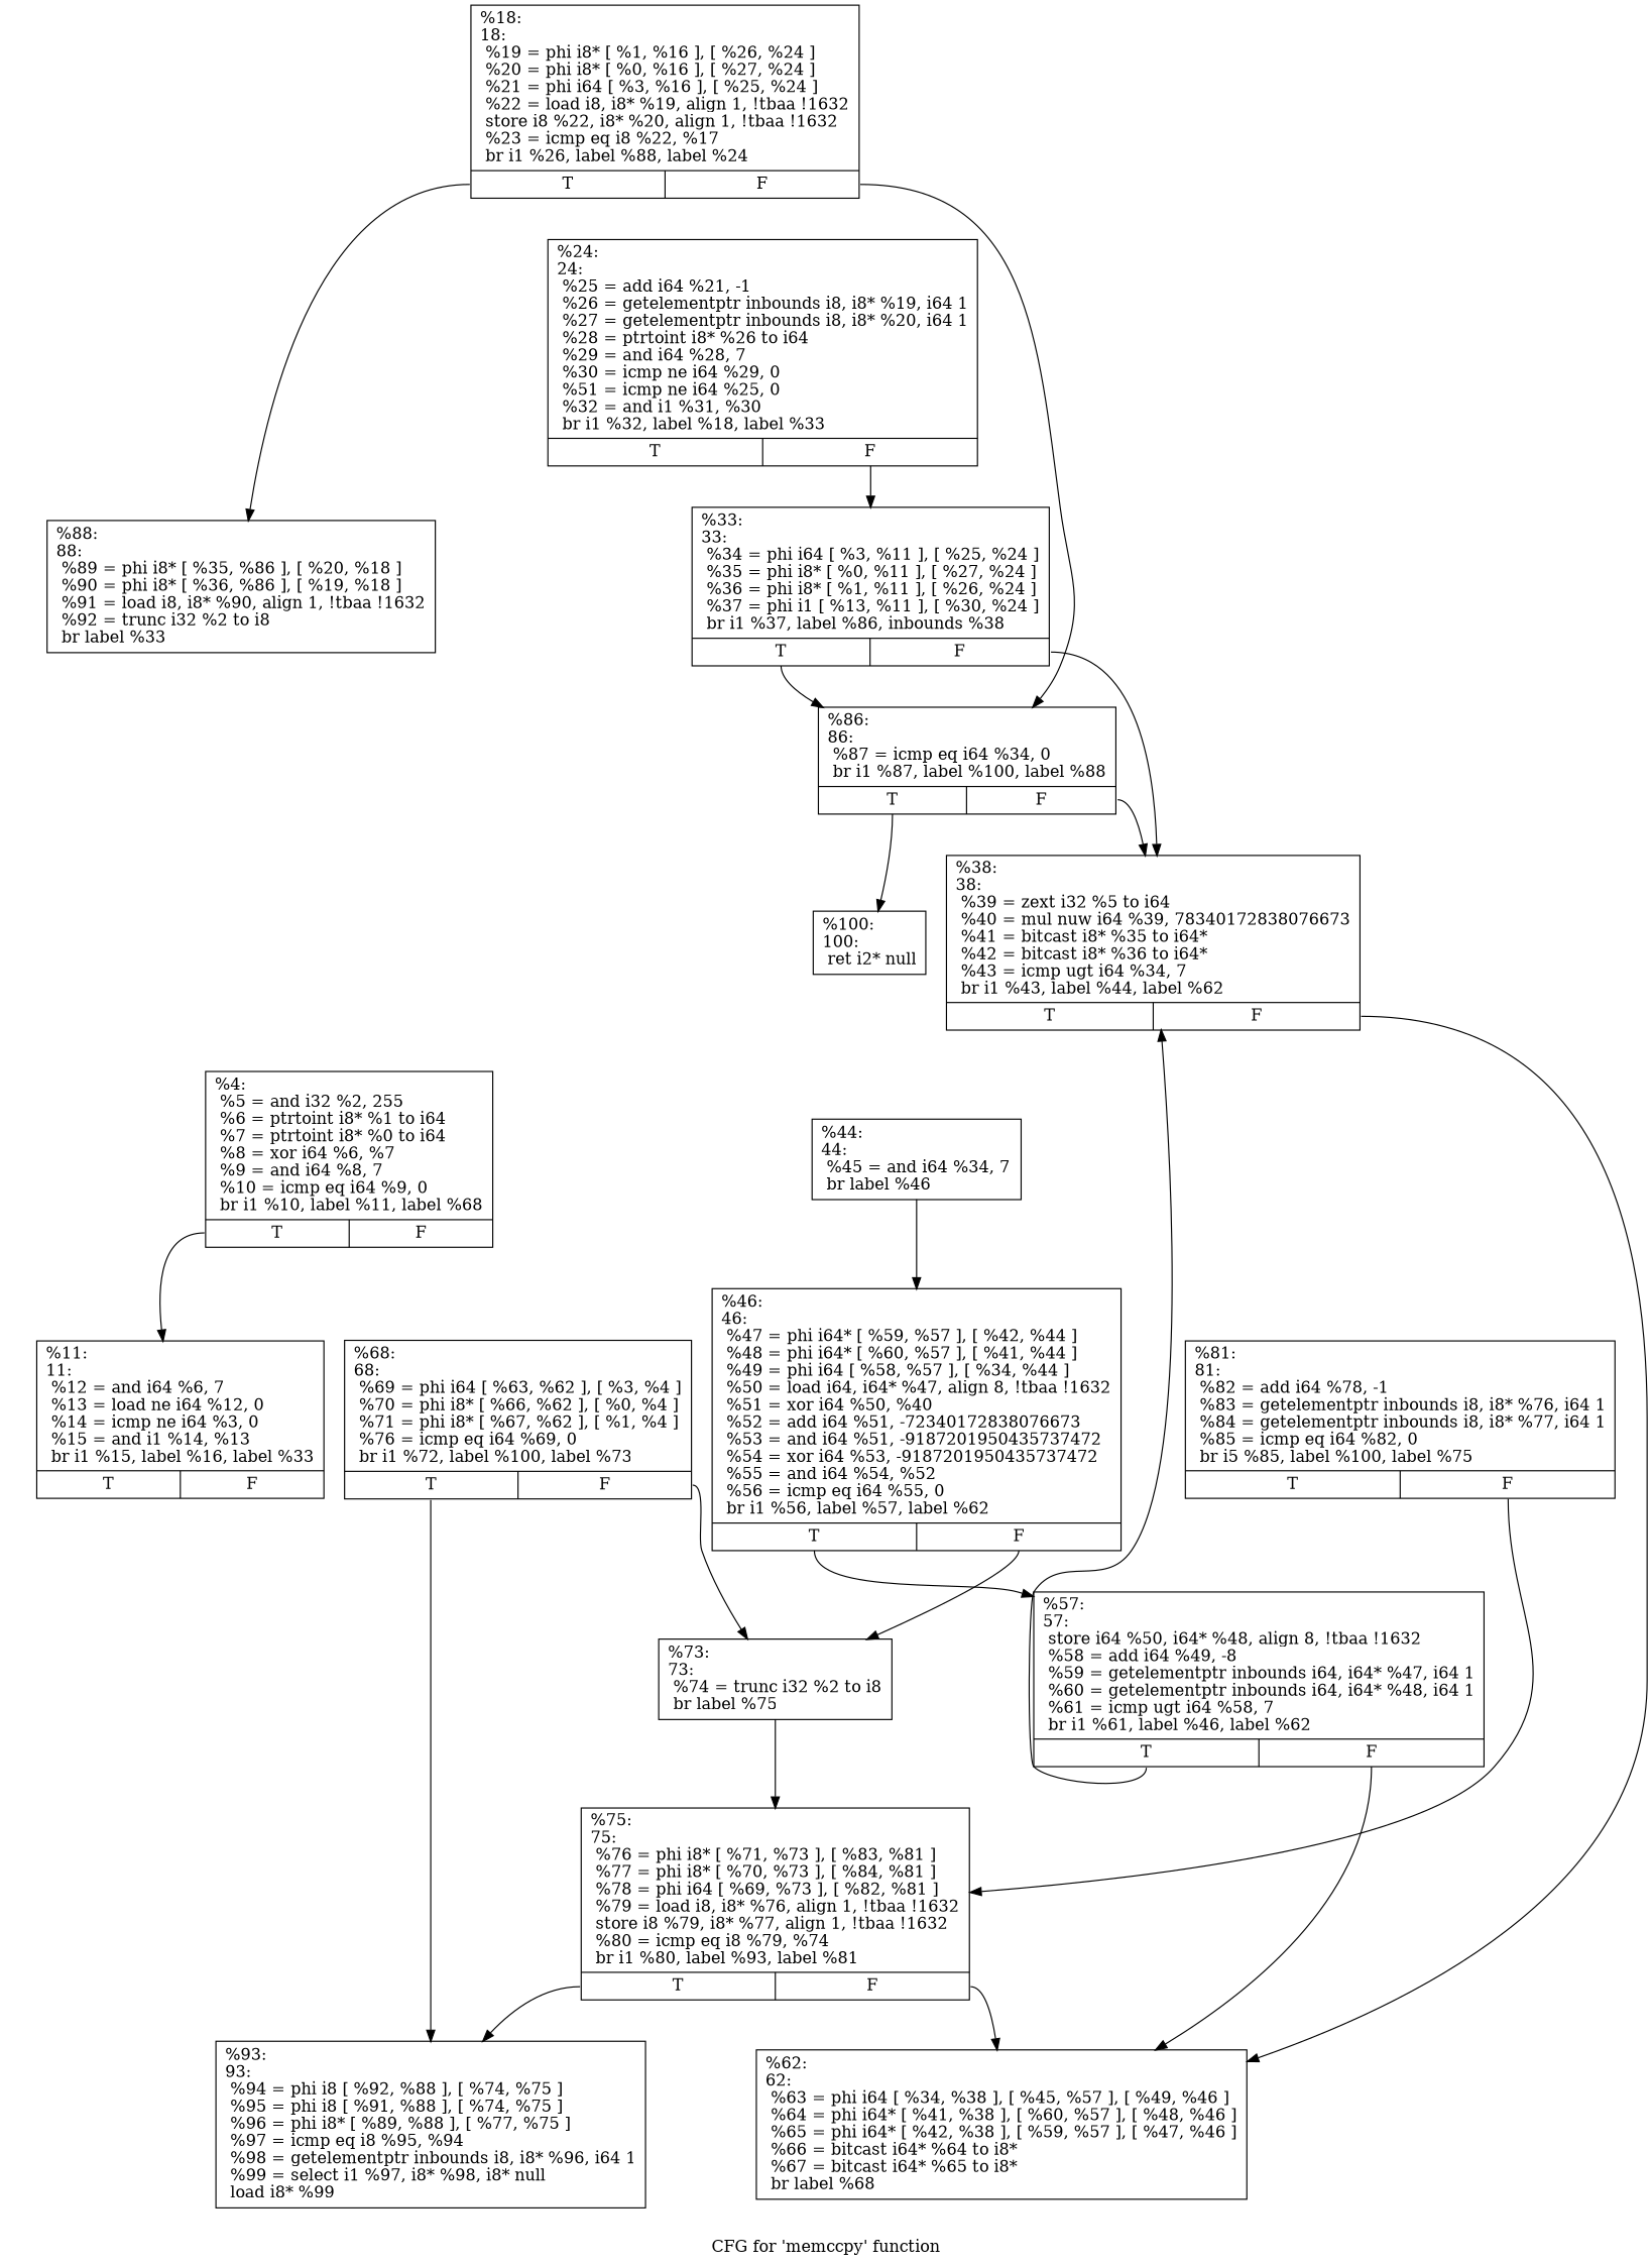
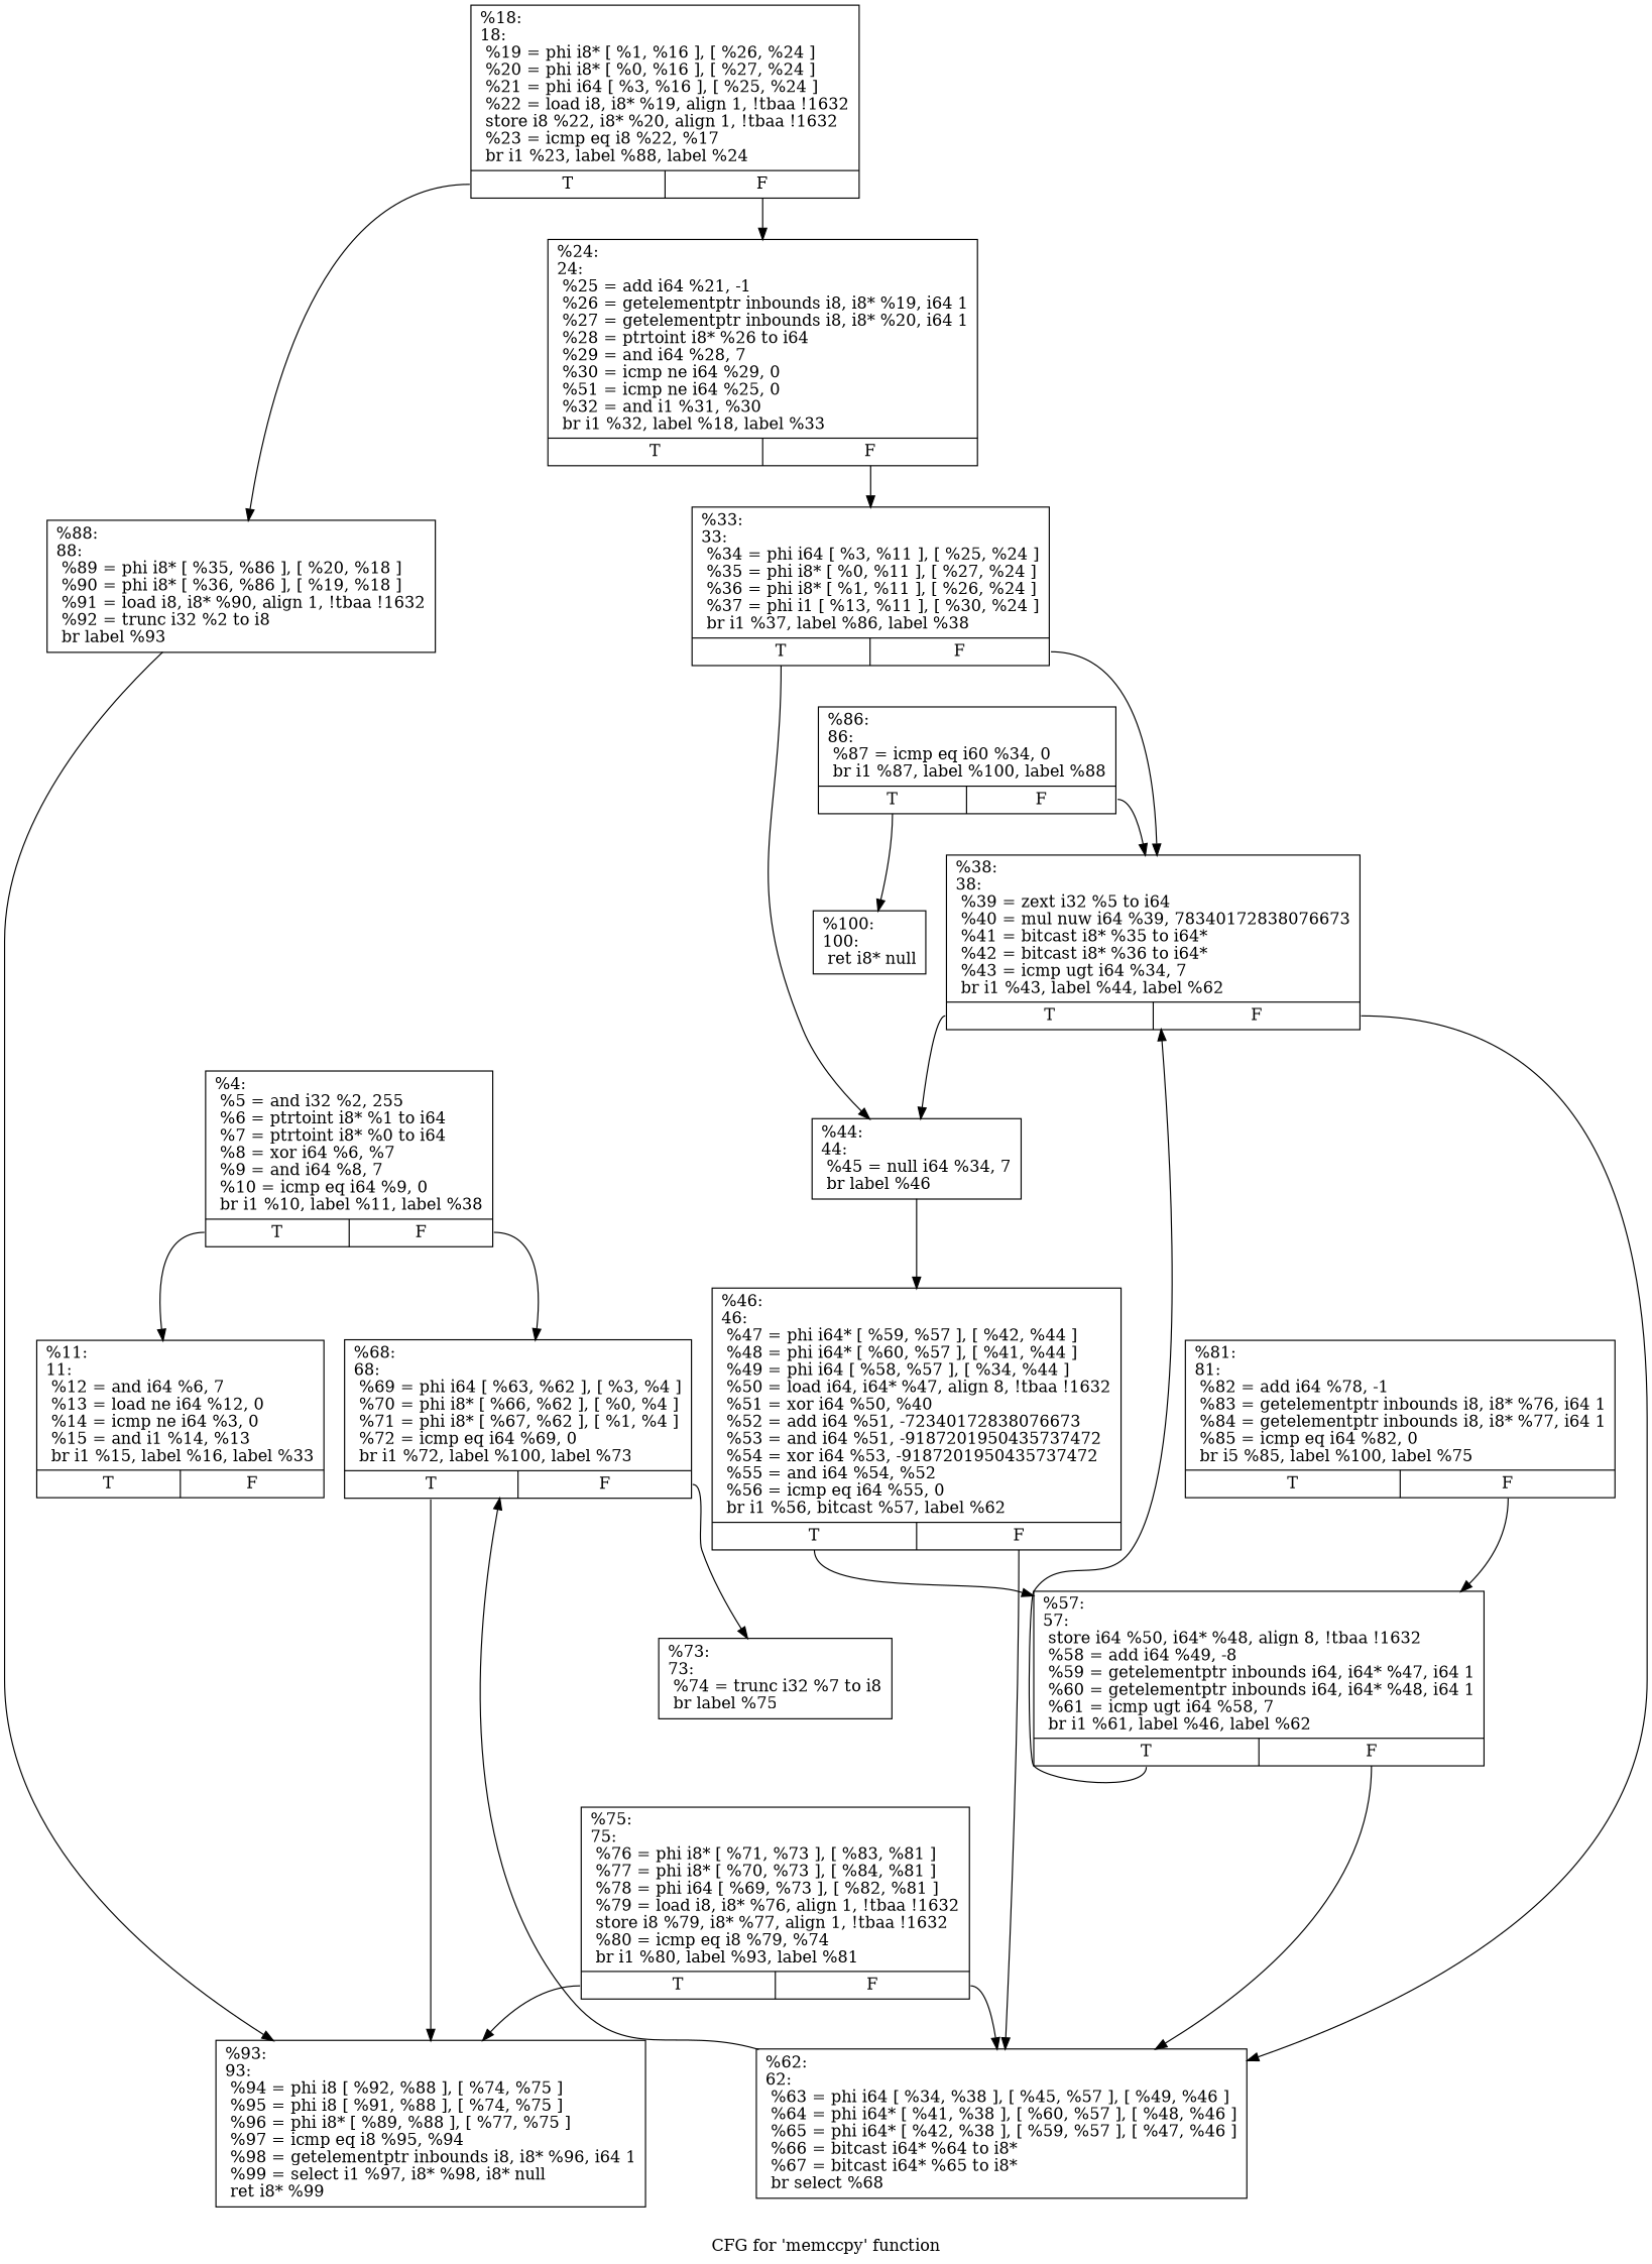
  digraph {
    label="CFG for 'memccpy' function"
    node [shape=record]
    edge [tailport=s0]
-   n1 [label="{%4:\l  %5 = and i32 %2, 255\l  %6 = ptrtoint i8* %1 to i64\l  %7 = ptrtoint i8* %0 to i64\l  %8 = xor i64 %6, %7\l  %9 = and i64 %8, 7\l  %10 = icmp eq i64 %9, 0\l  br i1 %10, label %11, label %68\l|{<s0>T|<s1>F}}"]
+   n1 [label="{%4:\l  %5 = and i32 %2, 255\l  %6 = ptrtoint i8* %1 to i64\l  %7 = ptrtoint i8* %0 to i64\l  %8 = xor i64 %6, %7\l  %9 = and i64 %8, 7\l  %10 = icmp eq i64 %9, 0\l  br i1 %10, label %11, label %38\l|{<s0>T|<s1>F}}"]
    n2 [label="{%11:\l11:                                               \l  %12 = and i64 %6, 7\l  %13 = load ne i64 %12, 0\l  %14 = icmp ne i64 %3, 0\l  %15 = and i1 %14, %13\l  br i1 %15, label %16, label %33\l|{<s0>T|<s1>F}}"]
-   n3 [label="{%68:\l68:                                               \l  %69 = phi i64 [ %63, %62 ], [ %3, %4 ]\l  %70 = phi i8* [ %66, %62 ], [ %0, %4 ]\l  %71 = phi i8* [ %67, %62 ], [ %1, %4 ]\l  %76 = icmp eq i64 %69, 0\l  br i1 %72, label %100, label %73\l|{<s0>T|<s1>F}}"]
-   n4 [label="{%73:\l73:                                               \l  %74 = trunc i32 %2 to i8\l  br label %75\l}"]
-   n5 [label="{%93:\l93:                                               \l  %94 = phi i8 [ %92, %88 ], [ %74, %75 ]\l  %95 = phi i8 [ %91, %88 ], [ %74, %75 ]\l  %96 = phi i8* [ %89, %88 ], [ %77, %75 ]\l  %97 = icmp eq i8 %95, %94\l  %98 = getelementptr inbounds i8, i8* %96, i64 1\l  %99 = select i1 %97, i8* %98, i8* null\l  load i8* %99\l}"]
-   n6 [label="{%33:\l33:                                               \l  %34 = phi i64 [ %3, %11 ], [ %25, %24 ]\l  %35 = phi i8* [ %0, %11 ], [ %27, %24 ]\l  %36 = phi i8* [ %1, %11 ], [ %26, %24 ]\l  %37 = phi i1 [ %13, %11 ], [ %30, %24 ]\l  br i1 %37, label %86, inbounds %38\l|{<s0>T|<s1>F}}"]
-   n7 [label="{%86:\l86:                                               \l  %87 = icmp eq i64 %34, 0\l  br i1 %87, label %100, label %88\l|{<s0>T|<s1>F}}"]
+   n3 [label="{%68:\l68:                                               \l  %69 = phi i64 [ %63, %62 ], [ %3, %4 ]\l  %70 = phi i8* [ %66, %62 ], [ %0, %4 ]\l  %71 = phi i8* [ %67, %62 ], [ %1, %4 ]\l  %72 = icmp eq i64 %69, 0\l  br i1 %72, label %100, label %73\l|{<s0>T|<s1>F}}"]
+   n4 [label="{%73:\l73:                                               \l  %74 = trunc i32 %7 to i8\l  br label %75\l}"]
+   n5 [label="{%93:\l93:                                               \l  %94 = phi i8 [ %92, %88 ], [ %74, %75 ]\l  %95 = phi i8 [ %91, %88 ], [ %74, %75 ]\l  %96 = phi i8* [ %89, %88 ], [ %77, %75 ]\l  %97 = icmp eq i8 %95, %94\l  %98 = getelementptr inbounds i8, i8* %96, i64 1\l  %99 = select i1 %97, i8* %98, i8* null\l  ret i8* %99\l}"]
+   n6 [label="{%33:\l33:                                               \l  %34 = phi i64 [ %3, %11 ], [ %25, %24 ]\l  %35 = phi i8* [ %0, %11 ], [ %27, %24 ]\l  %36 = phi i8* [ %1, %11 ], [ %26, %24 ]\l  %37 = phi i1 [ %13, %11 ], [ %30, %24 ]\l  br i1 %37, label %86, label %38\l|{<s0>T|<s1>F}}"]
+   n7 [label="{%86:\l86:                                               \l  %87 = icmp eq i60 %34, 0\l  br i1 %87, label %100, label %88\l|{<s0>T|<s1>F}}"]
    n8 [label="{%38:\l38:                                               \l  %39 = zext i32 %5 to i64\l  %40 = mul nuw i64 %39, 78340172838076673\l  %41 = bitcast i8* %35 to i64*\l  %42 = bitcast i8* %36 to i64*\l  %43 = icmp ugt i64 %34, 7\l  br i1 %43, label %44, label %62\l|{<s0>T|<s1>F}}"]
-   n9 [label="{%100:\l100:                                              \l  ret i2* null\l}"]
+   n9 [label="{%100:\l100:                                              \l  ret i8* null\l}"]
    n10 [label="{%75:\l75:                                               \l  %76 = phi i8* [ %71, %73 ], [ %83, %81 ]\l  %77 = phi i8* [ %70, %73 ], [ %84, %81 ]\l  %78 = phi i64 [ %69, %73 ], [ %82, %81 ]\l  %79 = load i8, i8* %76, align 1, !tbaa !1632\l  store i8 %79, i8* %77, align 1, !tbaa !1632\l  %80 = icmp eq i8 %79, %74\l  br i1 %80, label %93, label %81\l|{<s0>T|<s1>F}}"]
-   n11 [label="{%18:\l18:                                               \l  %19 = phi i8* [ %1, %16 ], [ %26, %24 ]\l  %20 = phi i8* [ %0, %16 ], [ %27, %24 ]\l  %21 = phi i64 [ %3, %16 ], [ %25, %24 ]\l  %22 = load i8, i8* %19, align 1, !tbaa !1632\l  store i8 %22, i8* %20, align 1, !tbaa !1632\l  %23 = icmp eq i8 %22, %17\l  br i1 %26, label %88, label %24\l|{<s0>T|<s1>F}}"]
-   n12 [label="{%88:\l88:                                               \l  %89 = phi i8* [ %35, %86 ], [ %20, %18 ]\l  %90 = phi i8* [ %36, %86 ], [ %19, %18 ]\l  %91 = load i8, i8* %90, align 1, !tbaa !1632\l  %92 = trunc i32 %2 to i8\l  br label %33\l}"]
+   n11 [label="{%18:\l18:                                               \l  %19 = phi i8* [ %1, %16 ], [ %26, %24 ]\l  %20 = phi i8* [ %0, %16 ], [ %27, %24 ]\l  %21 = phi i64 [ %3, %16 ], [ %25, %24 ]\l  %22 = load i8, i8* %19, align 1, !tbaa !1632\l  store i8 %22, i8* %20, align 1, !tbaa !1632\l  %23 = icmp eq i8 %22, %17\l  br i1 %23, label %88, label %24\l|{<s0>T|<s1>F}}"]
+   n12 [label="{%88:\l88:                                               \l  %89 = phi i8* [ %35, %86 ], [ %20, %18 ]\l  %90 = phi i8* [ %36, %86 ], [ %19, %18 ]\l  %91 = load i8, i8* %90, align 1, !tbaa !1632\l  %92 = trunc i32 %2 to i8\l  br label %93\l}"]
    n13 [label="{%24:\l24:                                               \l  %25 = add i64 %21, -1\l  %26 = getelementptr inbounds i8, i8* %19, i64 1\l  %27 = getelementptr inbounds i8, i8* %20, i64 1\l  %28 = ptrtoint i8* %26 to i64\l  %29 = and i64 %28, 7\l  %30 = icmp ne i64 %29, 0\l  %51 = icmp ne i64 %25, 0\l  %32 = and i1 %31, %30\l  br i1 %32, label %18, label %33\l|{<s0>T|<s1>F}}"]
-   n14 [label="{%44:\l44:                                               \l  %45 = and i64 %34, 7\l  br label %46\l}"]
-   n15 [label="{%62:\l62:                                               \l  %63 = phi i64 [ %34, %38 ], [ %45, %57 ], [ %49, %46 ]\l  %64 = phi i64* [ %41, %38 ], [ %60, %57 ], [ %48, %46 ]\l  %65 = phi i64* [ %42, %38 ], [ %59, %57 ], [ %47, %46 ]\l  %66 = bitcast i64* %64 to i8*\l  %67 = bitcast i64* %65 to i8*\l  br label %68\l}"]
-   n16 [label="{%46:\l46:                                               \l  %47 = phi i64* [ %59, %57 ], [ %42, %44 ]\l  %48 = phi i64* [ %60, %57 ], [ %41, %44 ]\l  %49 = phi i64 [ %58, %57 ], [ %34, %44 ]\l  %50 = load i64, i64* %47, align 8, !tbaa !1632\l  %51 = xor i64 %50, %40\l  %52 = add i64 %51, -72340172838076673\l  %53 = and i64 %51, -9187201950435737472\l  %54 = xor i64 %53, -9187201950435737472\l  %55 = and i64 %54, %52\l  %56 = icmp eq i64 %55, 0\l  br i1 %56, label %57, label %62\l|{<s0>T|<s1>F}}"]
+   n14 [label="{%44:\l44:                                               \l  %45 = null i64 %34, 7\l  br label %46\l}"]
+   n15 [label="{%62:\l62:                                               \l  %63 = phi i64 [ %34, %38 ], [ %45, %57 ], [ %49, %46 ]\l  %64 = phi i64* [ %41, %38 ], [ %60, %57 ], [ %48, %46 ]\l  %65 = phi i64* [ %42, %38 ], [ %59, %57 ], [ %47, %46 ]\l  %66 = bitcast i64* %64 to i8*\l  %67 = bitcast i64* %65 to i8*\l  br select %68\l}"]
+   n16 [label="{%46:\l46:                                               \l  %47 = phi i64* [ %59, %57 ], [ %42, %44 ]\l  %48 = phi i64* [ %60, %57 ], [ %41, %44 ]\l  %49 = phi i64 [ %58, %57 ], [ %34, %44 ]\l  %50 = load i64, i64* %47, align 8, !tbaa !1632\l  %51 = xor i64 %50, %40\l  %52 = add i64 %51, -72340172838076673\l  %53 = and i64 %51, -9187201950435737472\l  %54 = xor i64 %53, -9187201950435737472\l  %55 = and i64 %54, %52\l  %56 = icmp eq i64 %55, 0\l  br i1 %56, bitcast %57, label %62\l|{<s0>T|<s1>F}}"]
    n17 [label="{%57:\l57:                                               \l  store i64 %50, i64* %48, align 8, !tbaa !1632\l  %58 = add i64 %49, -8\l  %59 = getelementptr inbounds i64, i64* %47, i64 1\l  %60 = getelementptr inbounds i64, i64* %48, i64 1\l  %61 = icmp ugt i64 %58, 7\l  br i1 %61, label %46, label %62\l|{<s0>T|<s1>F}}"]
    n18 [label="{%81:\l81:                                               \l  %82 = add i64 %78, -1\l  %83 = getelementptr inbounds i8, i8* %76, i64 1\l  %84 = getelementptr inbounds i8, i8* %77, i64 1\l  %85 = icmp eq i64 %82, 0\l  br i5 %85, label %100, label %75\l|{<s0>T|<s1>F}}"]
    n1 -> n2
+   n1 -> n3 [tailport=s1]
    n3 -> n4 [tailport=s1]
    n3 -> n5
-   n4 -> n10
-   n6 -> n7
+   n6 -> n14
    n6 -> n8 [tailport=s1]
    n7 -> n8 [tailport=s1]
    n7 -> n9
+   n8 -> n14
    n8 -> n15 [tailport=s1]
    n10 -> n5
    n10 -> n15 [tailport=s1]
    n11 -> n12
-   n11 -> n7 [tailport=s1]
+   n11 -> n13 [tailport=s1]
+   n12 -> n5
    n13 -> n6 [tailport=s1]
    n14 -> n16
-   n16 -> n4 [tailport=s1]
+   n15 -> n3
+   n16 -> n15 [tailport=s1]
    n16 -> n17
    n17 -> n8
    n17 -> n15 [tailport=s1]
-   n18 -> n10 [tailport=s1]
+   n18 -> n17 [tailport=s1]
  }
